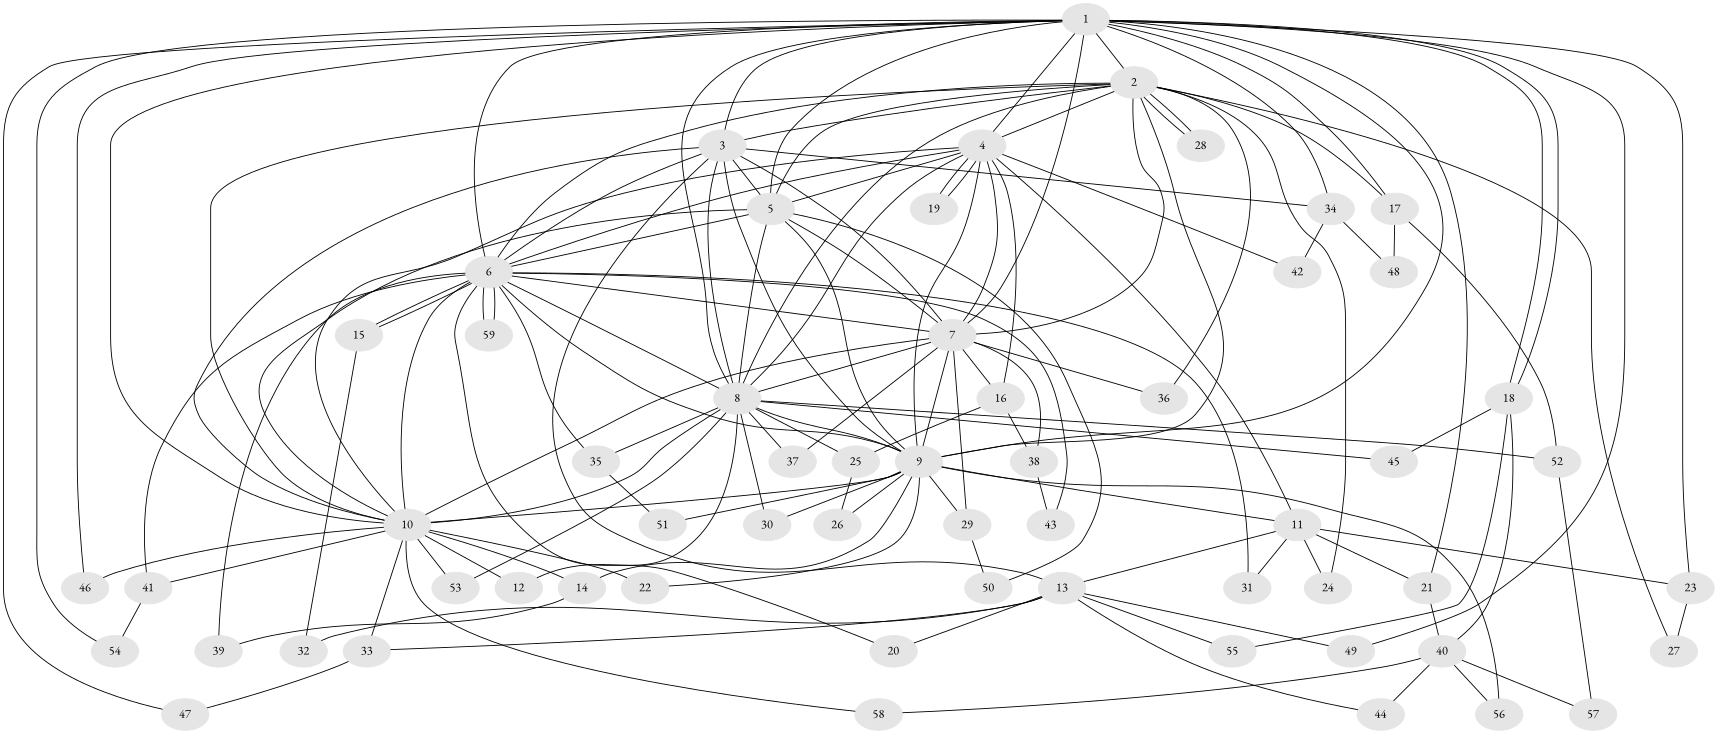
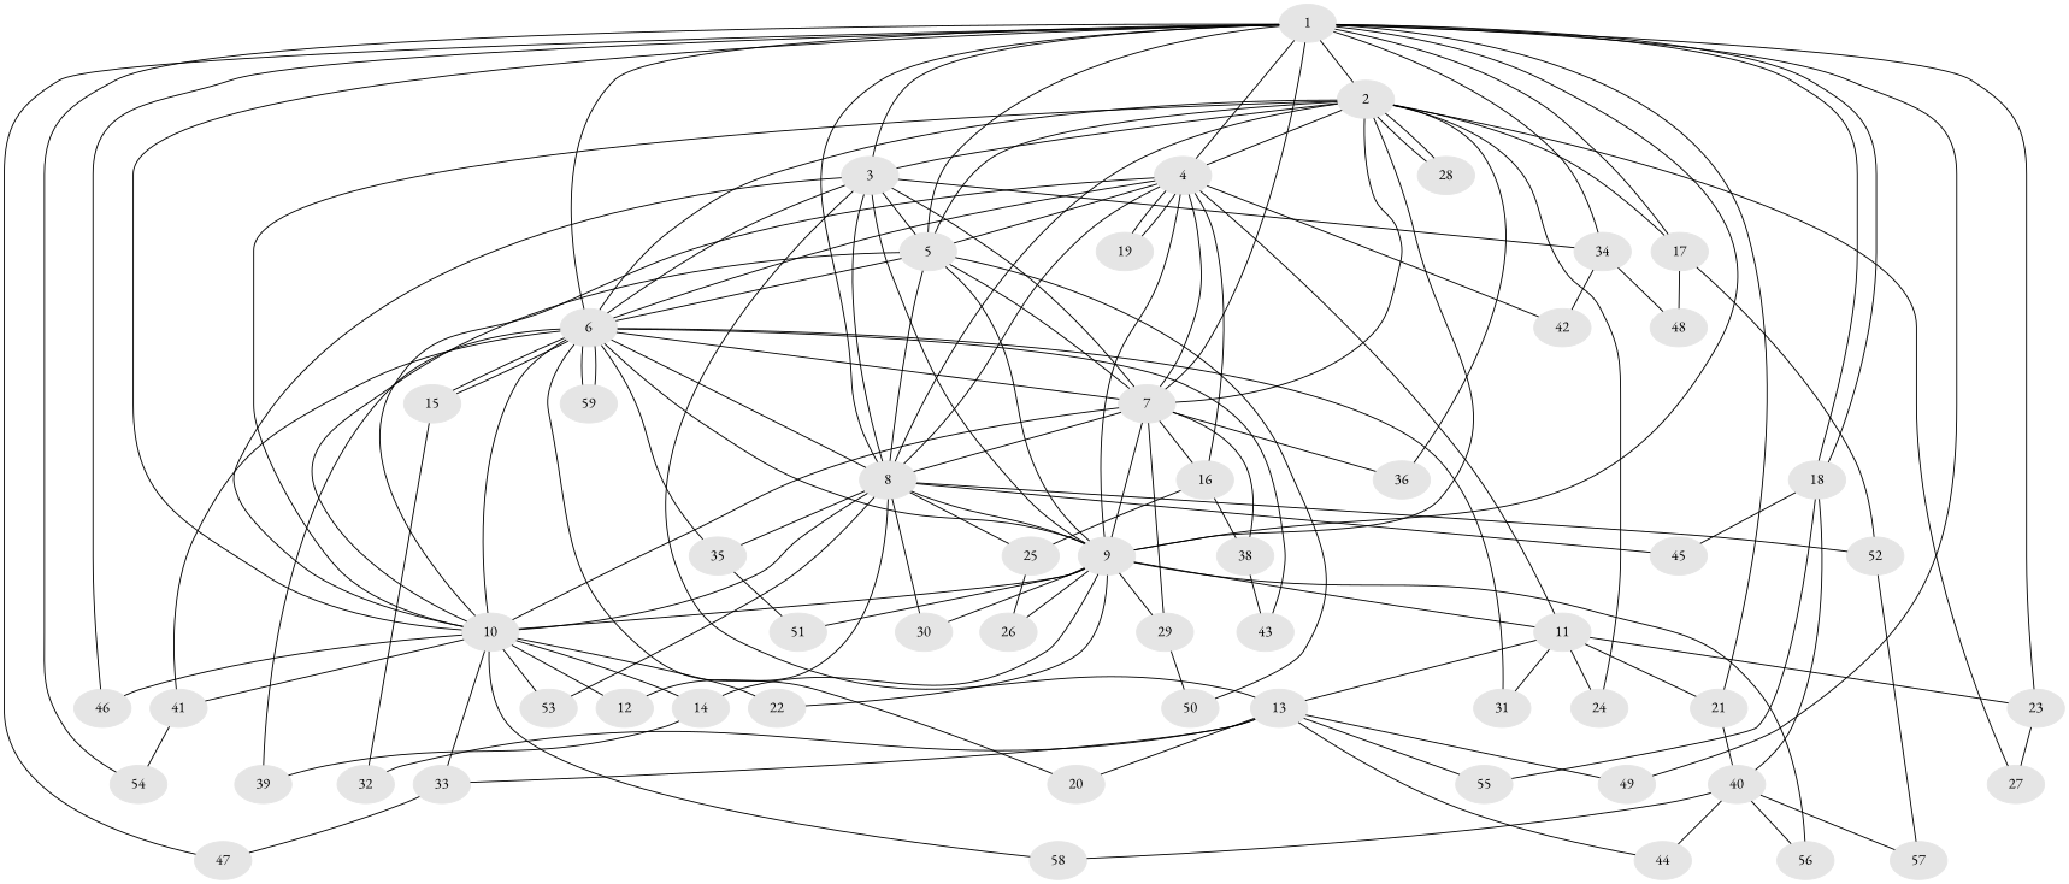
  graph {
    fontname="EB Garamond"
    node [color=gray90 fontname="EB Garamond" style=filled]
    edge [fontname="EB Garamond"]
    1
    2
    3
    4
    5
    6
    7
    8
    9
    10
    17
    18
    21
    23
    34
    46
    47
    49
    54
    24
    27
    28
    36
    13
    11
    16
    19
    42
    50
    15
    20
    31
    35
    39
    41
    43
    59
    29
-   37
    38
    12
    25
    30
    45
    52
    53
    14
    22
    26
    51
    56
    33
    58
    48
    55
    40
    32
    44
    57
    1 -- 2
    1 -- 3
    1 -- 4
    1 -- 5
    1 -- 6
    1 -- 7
    1 -- 8
    1 -- 9
    1 -- 10
    1 -- 17
    1 -- 18
    1 -- 18
    1 -- 21
    1 -- 23
    1 -- 34
    1 -- 46
    1 -- 47
    1 -- 49
    1 -- 54
    2 -- 3
    2 -- 4
    2 -- 5
    2 -- 6
    2 -- 7
    2 -- 8
    2 -- 9
    2 -- 10
    2 -- 17
    2 -- 24
    2 -- 27
    2 -- 28
    2 -- 28
    2 -- 36
    3 -- 5
    3 -- 6
    3 -- 7
    3 -- 8
    3 -- 9
    3 -- 10
    3 -- 34
    3 -- 13
    4 -- 5
    4 -- 6
    4 -- 7
    4 -- 8
    4 -- 9
    4 -- 10
    4 -- 11
    4 -- 16
    4 -- 19
    4 -- 19
    4 -- 42
    5 -- 6
    5 -- 7
    5 -- 8
    5 -- 9
    5 -- 10
    5 -- 50
    6 -- 7
    6 -- 8
    6 -- 9
    6 -- 10
    6 -- 15
    6 -- 15
    6 -- 20
    6 -- 31
    6 -- 35
    6 -- 39
    6 -- 41
    6 -- 43
    6 -- 59
    6 -- 59
    7 -- 8
    7 -- 9
    7 -- 10
    7 -- 36
    7 -- 16
    7 -- 29
-   7 -- 37
    7 -- 38
    8 -- 9
    8 -- 10
    8 -- 35
-   8 -- 37
    8 -- 12
    8 -- 25
    8 -- 30
    8 -- 45
    8 -- 52
    8 -- 53
    9 -- 10
    9 -- 11
    9 -- 29
    9 -- 30
    9 -- 14
    9 -- 22
    9 -- 26
    9 -- 51
    9 -- 56
    10 -- 46
    10 -- 41
    10 -- 12
    10 -- 53
    10 -- 14
    10 -- 22
    10 -- 33
    10 -- 58
    17 -- 52
    17 -- 48
    18 -- 45
    18 -- 55
    18 -- 40
    21 -- 40
    23 -- 27
    34 -- 42
    34 -- 48
    13 -- 49
    13 -- 20
    13 -- 33
    13 -- 55
    13 -- 32
    13 -- 44
    11 -- 21
    11 -- 23
    11 -- 24
    11 -- 13
    11 -- 31
    16 -- 38
    16 -- 25
    15 -- 32
    35 -- 51
    41 -- 54
    29 -- 50
    38 -- 43
    25 -- 26
    52 -- 57
    14 -- 39
    33 -- 47
    40 -- 56
    40 -- 58
    40 -- 44
    40 -- 57
  }
